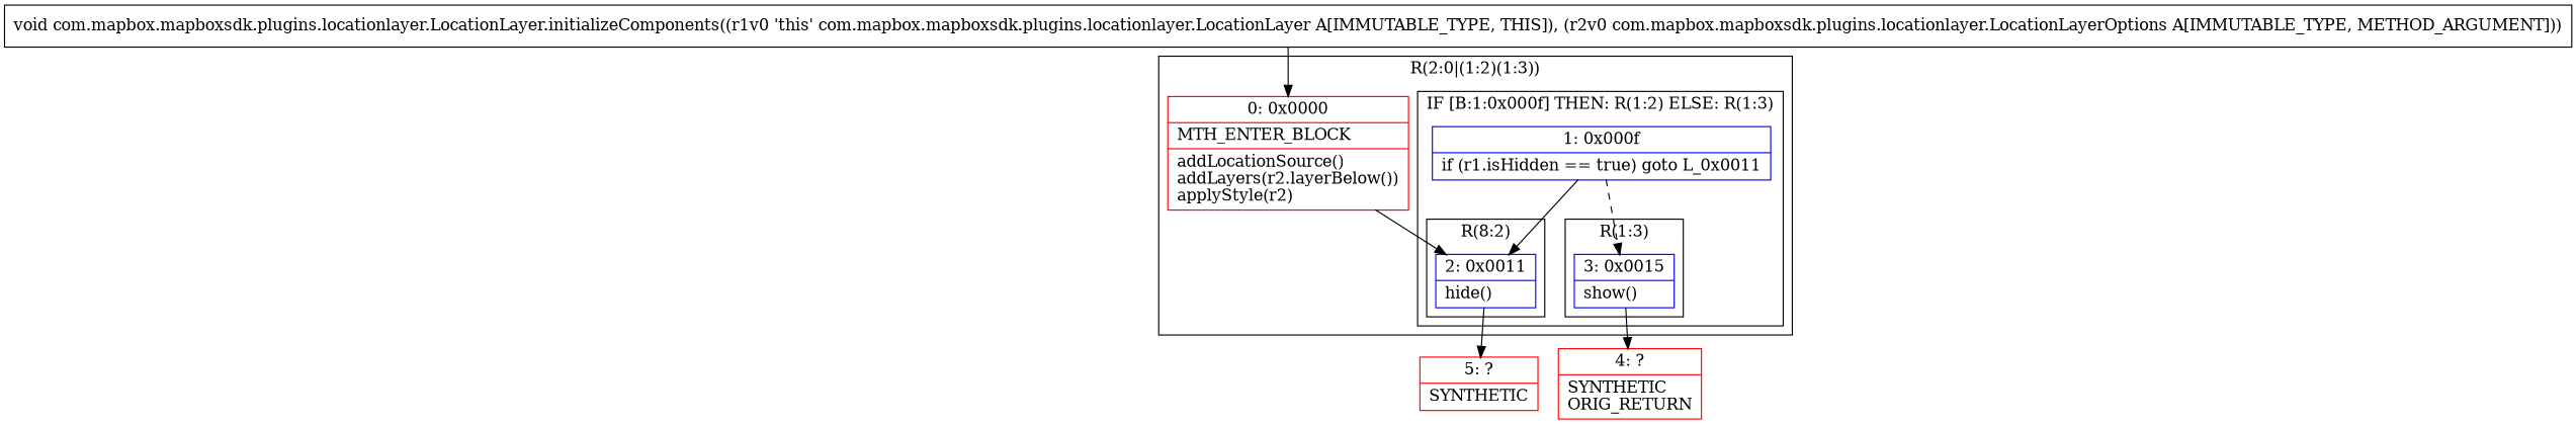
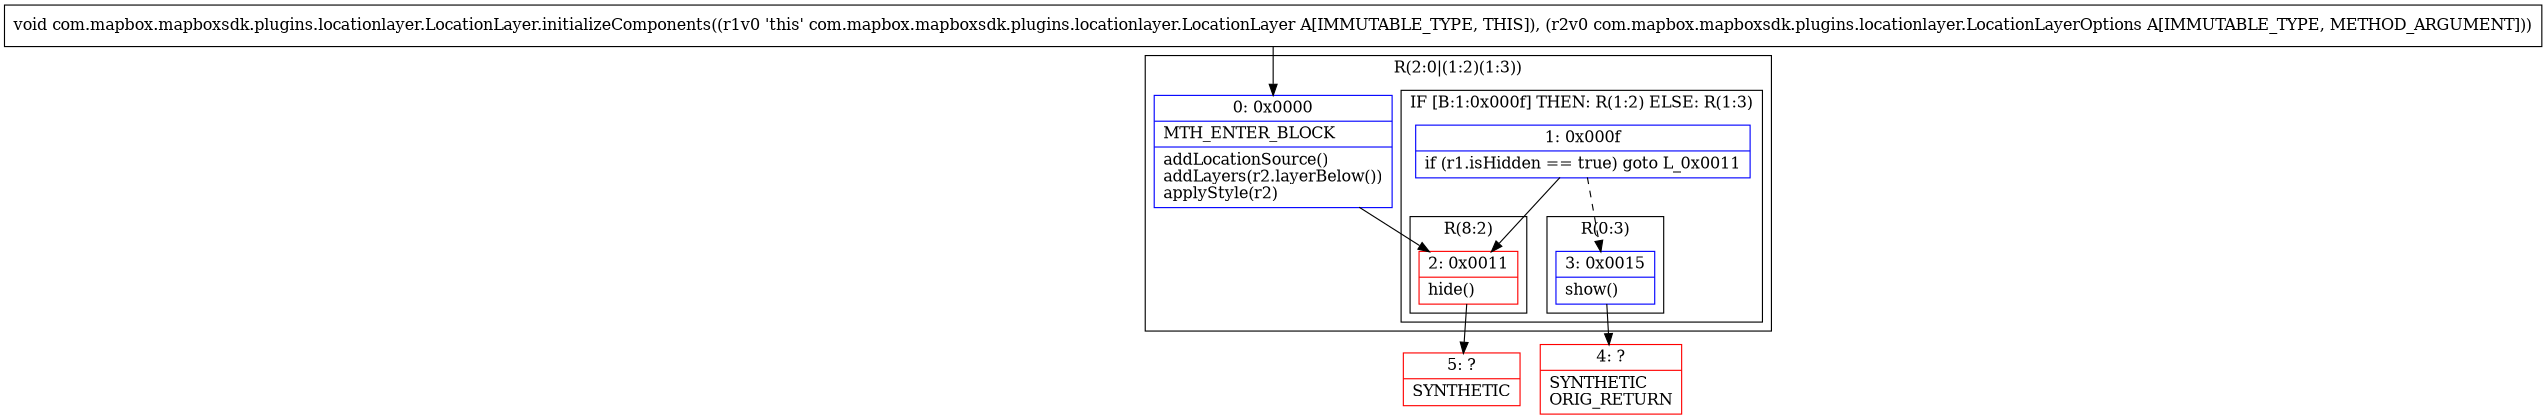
  digraph {
    node [color=blue shape=record]
-   n1 [label="{2\:\ 0x0011|hide()\l}"]
+   n1 [color=red label="{2\:\ 0x0011|hide()\l}"]
    n2 [label="{3\:\ 0x0015|show()\l}"]
    n3 [label="{1\:\ 0x000f|if (r1.isHidden == true) goto L_0x0011\l}"]
-   n4 [color=red label="{0\:\ 0x0000|MTH_ENTER_BLOCK\l|addLocationSource()\laddLayers(r2.layerBelow())\lapplyStyle(r2)\l}"]
+   n4 [label="{0\:\ 0x0000|MTH_ENTER_BLOCK\l|addLocationSource()\laddLayers(r2.layerBelow())\lapplyStyle(r2)\l}"]
    n5 [color=red label="{5\:\ ?|SYNTHETIC\l}"]
    n6 [color=red label="{4\:\ ?|SYNTHETIC\lORIG_RETURN\l}"]
    n7 [label="{void com.mapbox.mapboxsdk.plugins.locationlayer.LocationLayer.initializeComponents((r1v0 'this' com.mapbox.mapboxsdk.plugins.locationlayer.LocationLayer A[IMMUTABLE_TYPE, THIS]), (r2v0 com.mapbox.mapboxsdk.plugins.locationlayer.LocationLayerOptions A[IMMUTABLE_TYPE, METHOD_ARGUMENT])) }" color=""]
    subgraph cluster_1 {
      label="R(2:0|(1:2)(1:3))"
      n4
      subgraph cluster_2 {
        label="IF [B:1:0x000f] THEN: R(1:2) ELSE: R(1:3)"
        n3
        subgraph cluster_3 {
          label="R(8:2)"
          n1
        }
        subgraph cluster_4 {
-         label="R(1:3)"
+         label="R(0:3)"
          n2
        }
      }
    }
    n1 -> n5
    n2 -> n6
    n3 -> n1
    n3 -> n2 [style=dashed]
    n4 -> n1
    n7 -> n4
  }
